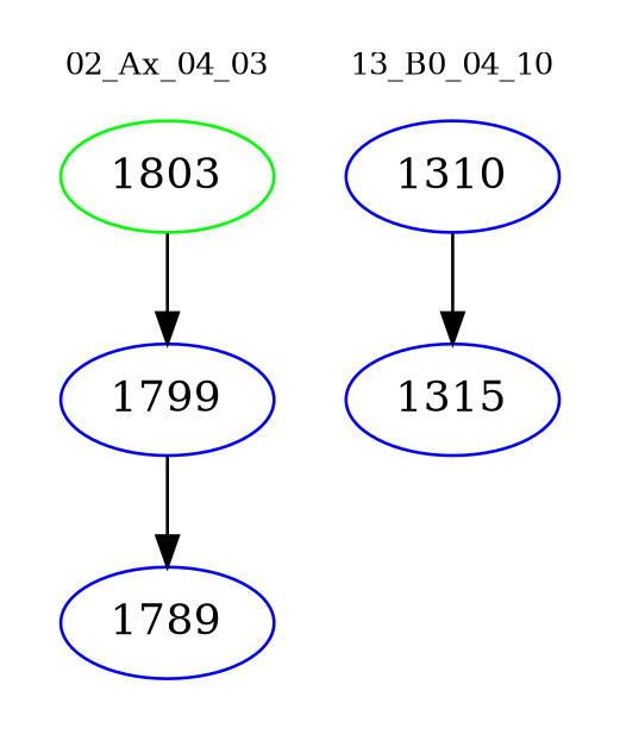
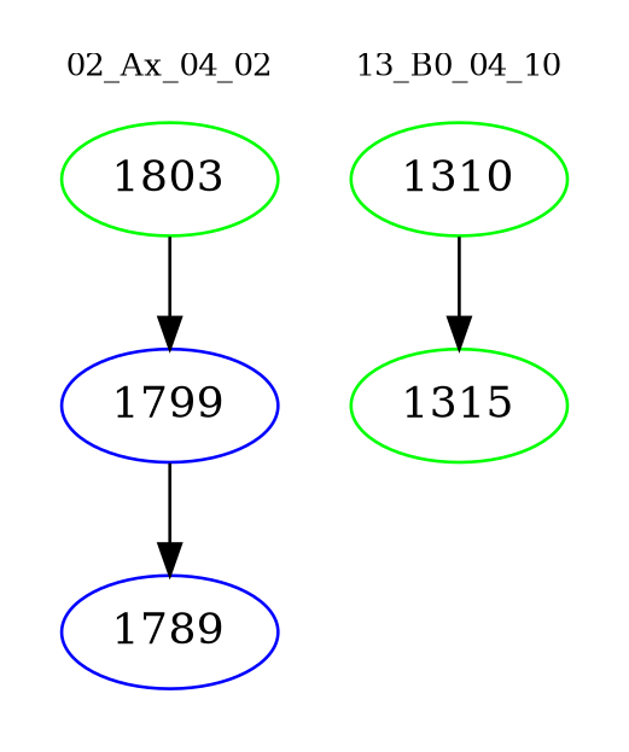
  digraph {
    node [color=blue]
    edge [color=black]
    n1 [color=green label=1803]
    n2 [label=1799]
    n3 [label=1789]
-   n4 [label=1310]
-   n5 [label=1315]
+   n4 [color=green label=1310]
+   n5 [color=green label=1315]
    subgraph cluster_1 {
      color=white
      fontsize=10
-     label="02_Ax_04_03"
+     label="02_Ax_04_02"
      n1
      n2
      n3
    }
    subgraph cluster_2 {
      color=white
      fontsize=10
      label="13_B0_04_10"
      n4
      n5
    }
    n1 -> n2
    n2 -> n3
    n4 -> n5
  }
